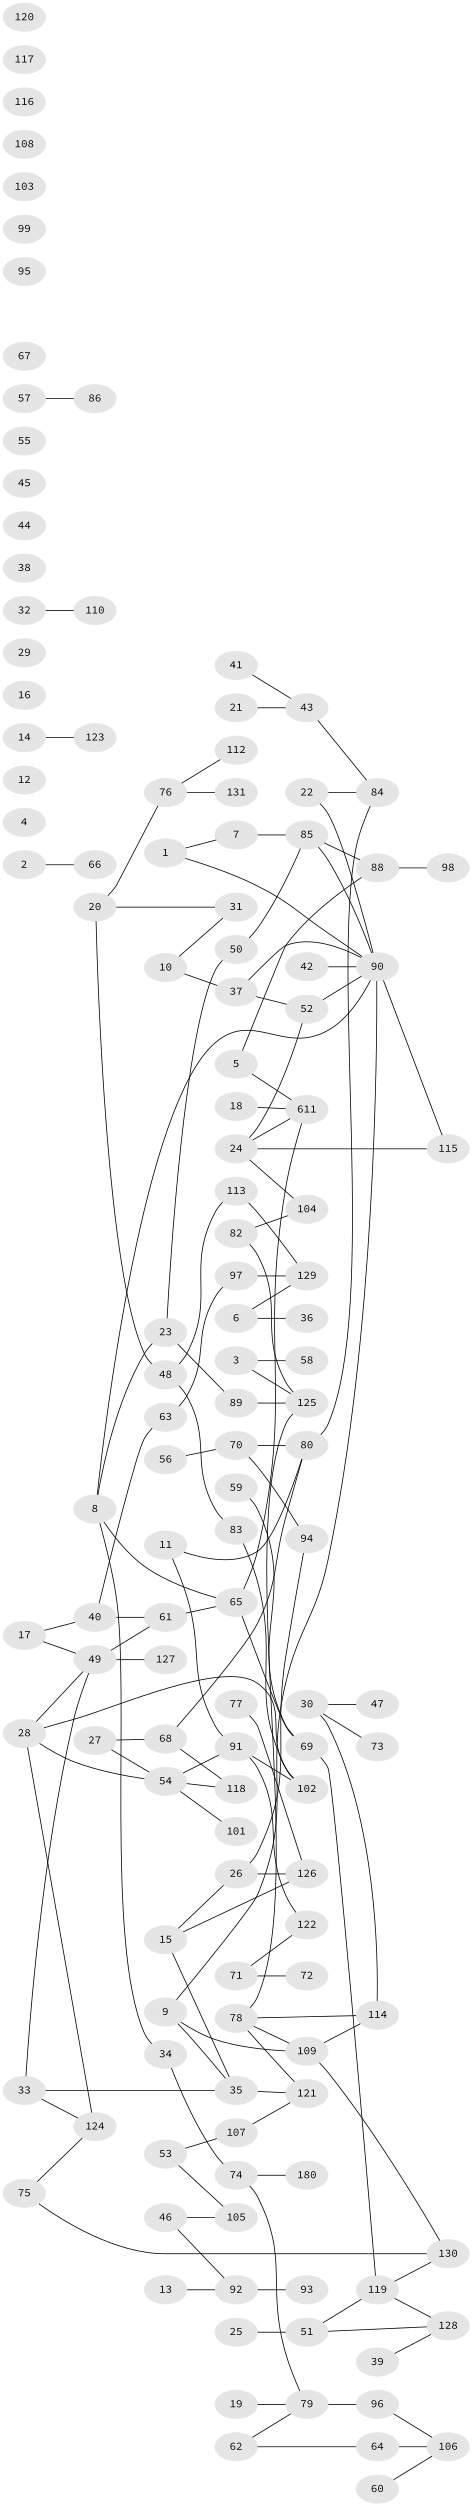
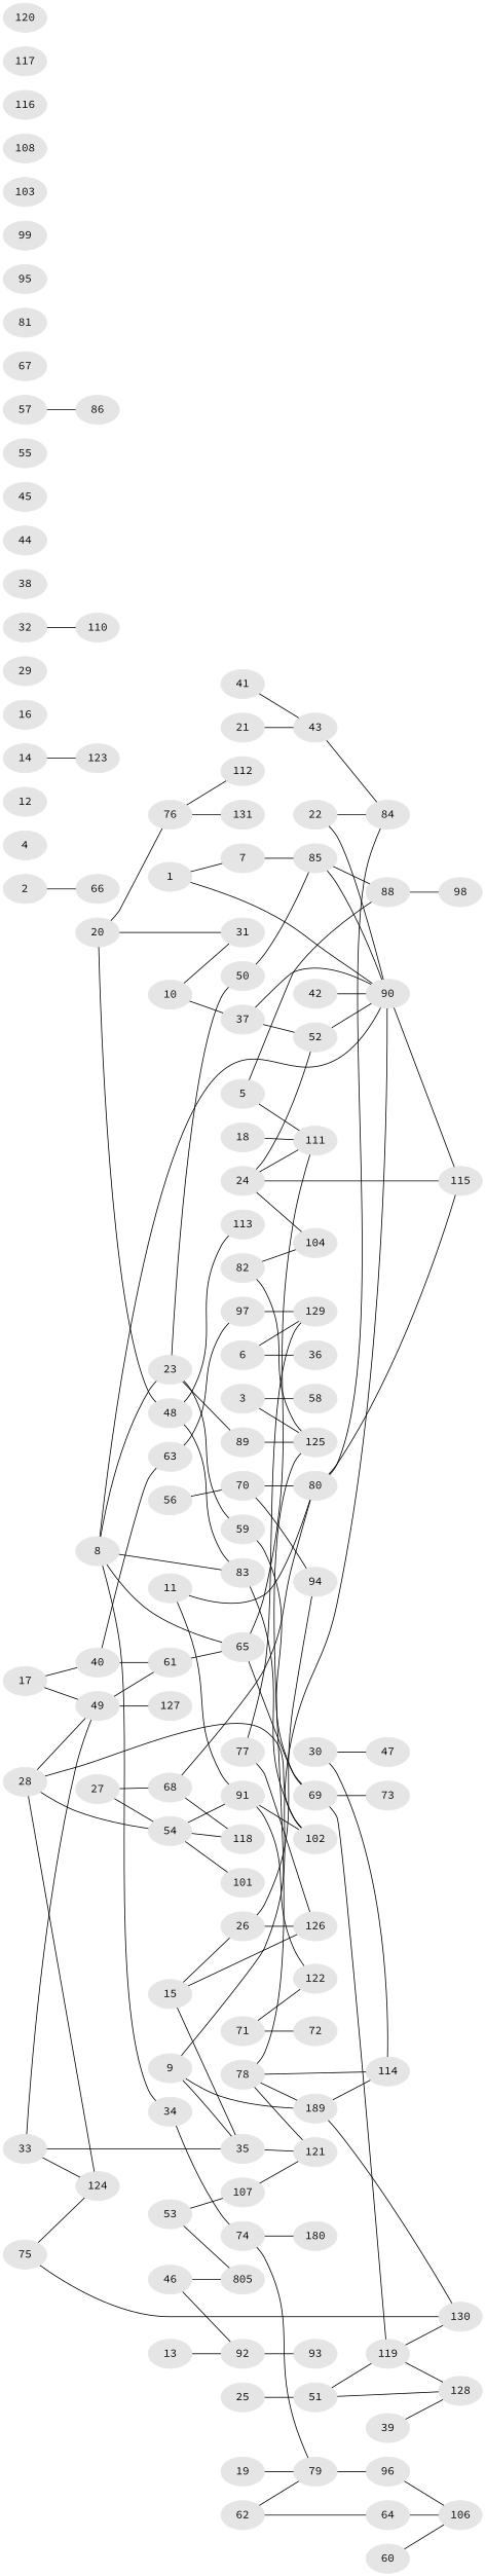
  graph {
    fontname="Source Code Pro"
    rankdir=LR
    node [color=gray90 fontname="Source Code Pro" style=filled]
    edge [fontname="Source Code Pro"]
    1
    7
    90
    85
    115
    2
    66
    3
    58
    125
    4
    5
    88
-   111 [label=611]
+   111
    98
    6
    36
    129
    8
    23
    34
    65
    83
    50
    59
    89
    74
    69
    102
    9
    35
-   109
+   109 [label=189]
    121
    114
    130
    10
    31
    37
    52
    11
    80
    91
    84
    122
    12
    13
    92
    93
    14
    123
    15
    26
    126
    94
    16
    17
    40
    49
    61
    63
    127
    18
    53
-   105
+   105 [label=805]
    107
    19
    79
    96
    20
    48
    76
    113
    112
    131
    21
    43
    22
    24
    104
    25
    51
    128
    119
    27
    54
    68
    101
    118
    28
    124
    29
    30
    47
    73
    32
    110
    33
    n98 [label=180]
    38
    39
    97
    41
    42
    44
    45
    46
    55
    56
    70
    57
    86
    60
    106
    62
    64
    67
    71
    72
    75
    77
    78
+   81
    82
    95
    99
    103
    108
    116
    117
    120
    1 -- 7
    1 -- 90
    7 -- 85
    90 -- 115
    85 -- 90
    85 -- 88
    2 -- 66
    3 -- 58
    3 -- 125
    5 -- 88
    5 -- 111
    88 -- 98
    6 -- 36
    6 -- 129
    8 -- 90
    8 -- 23
    8 -- 34
    8 -- 65
+   8 -- 83
    23 -- 50
+   23 -- 59
    23 -- 89
    34 -- 74
    65 -- 111
    65 -- 69
    83 -- 102
    50 -- 85
    59 -- 69
    89 -- 125
    74 -- 79
    74 -- n98
    69 -- 119
    9 -- 90
    9 -- 35
    9 -- 109
    35 -- 121
    109 -- 114
    109 -- 130
    10 -- 31
    10 -- 37
    37 -- 90
    37 -- 52
    52 -- 90
    11 -- 80
    11 -- 91
+   80 -- 115
    80 -- 84
    91 -- 102
    91 -- 122
    13 -- 92
    92 -- 93
    14 -- 123
    15 -- 35
    15 -- 26
    15 -- 126
    26 -- 126
    26 -- 94
    17 -- 40
    17 -- 49
    40 -- 61
    40 -- 63
    49 -- 61
    49 -- 127
    61 -- 65
    63 -- 97
    18 -- 111
    53 -- 105
    53 -- 107
    107 -- 121
    19 -- 79
    79 -- 96
    96 -- 106
    20 -- 31
    20 -- 48
    20 -- 76
    48 -- 83
    48 -- 113
    76 -- 112
    76 -- 131
    21 -- 43
    43 -- 84
    22 -- 90
    22 -- 84
    24 -- 115
    24 -- 111
    24 -- 52
    24 -- 104
    25 -- 51
    51 -- 128
    51 -- 119
    119 -- 130
    119 -- 128
    27 -- 54
    27 -- 68
    54 -- 91
    54 -- 101
    54 -- 118
    68 -- 80
    68 -- 118
    28 -- 102
    28 -- 49
    28 -- 54
    28 -- 124
    30 -- 114
    30 -- 47
-   30 -- 73
+   69 -- 73
    32 -- 110
    33 -- 35
    33 -- 49
    33 -- 124
    39 -- 128
    97 -- 129
    41 -- 43
    42 -- 90
    46 -- 92
    46 -- 105
    56 -- 70
    70 -- 80
    70 -- 94
    57 -- 86
    60 -- 106
    62 -- 79
    62 -- 64
    64 -- 106
    71 -- 122
    71 -- 72
    75 -- 130
    75 -- 124
-   113 -- 129
+   77 -- 129
    77 -- 126
    78 -- 125
    78 -- 109
    78 -- 121
    78 -- 114
    82 -- 125
    82 -- 104
  }
